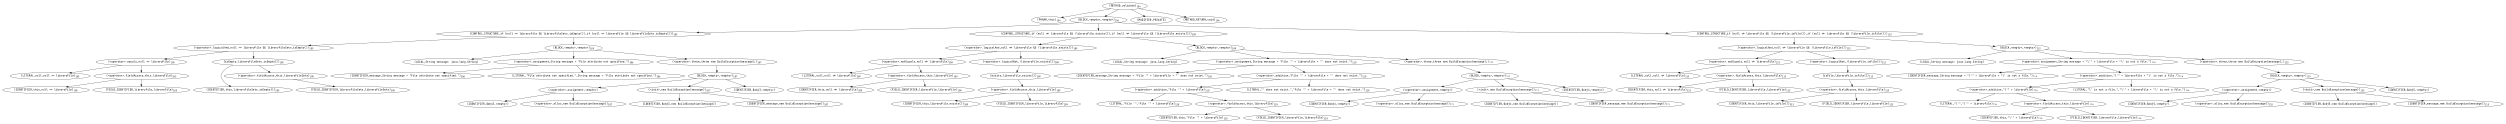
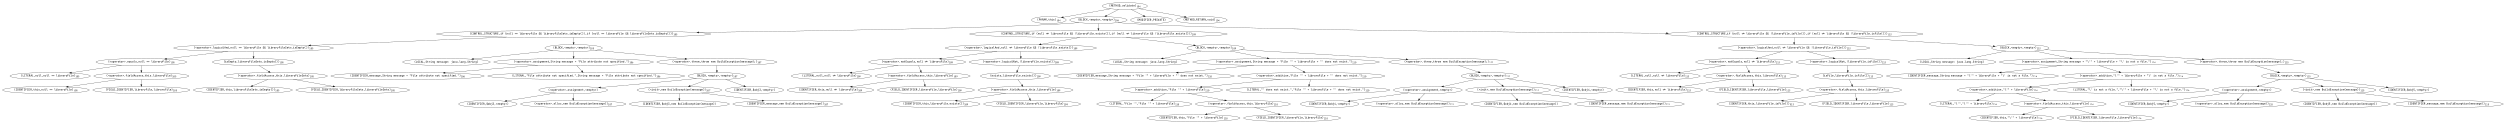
  digraph {
    fontname="JetBrains Mono"
    node [fontname="JetBrains Mono"]
    edge [fontname="JetBrains Mono"]
    n1 [label=<(METHOD,validate)<SUB>104</SUB>>]
    n2 [label=<(PARAM,this)<SUB>104</SUB>>]
    n3 [label=<(BLOCK,&lt;empty&gt;,&lt;empty&gt;)<SUB>104</SUB>>]
    n4 [label=<(MODIFIER,PRIVATE)>]
    n5 [label=<(METHOD_RETURN,void)<SUB>104</SUB>>]
    n6 [label=<(CONTROL_STRUCTURE,if (null == libraryFile &amp;&amp; libraryFileSets.isEmpty()),if (null == libraryFile &amp;&amp; libraryFileSets.isEmpty()))<SUB>105</SUB>>]
    n7 [label=<(CONTROL_STRUCTURE,if (null != libraryFile &amp;&amp; !libraryFile.exists()),if (null != libraryFile &amp;&amp; !libraryFile.exists()))<SUB>109</SUB>>]
    n8 [label=<(CONTROL_STRUCTURE,if (null != libraryFile &amp;&amp; !libraryFile.isFile()),if (null != libraryFile &amp;&amp; !libraryFile.isFile()))<SUB>113</SUB>>]
    n9 [label=<(&lt;operator&gt;.logicalAnd,null == libraryFile &amp;&amp; libraryFileSets.isEmpty())<SUB>105</SUB>>]
    n10 [label=<(BLOCK,&lt;empty&gt;,&lt;empty&gt;)<SUB>105</SUB>>]
    n11 [label=<(&lt;operator&gt;.logicalAnd,null != libraryFile &amp;&amp; !libraryFile.exists())<SUB>109</SUB>>]
    n12 [label=<(BLOCK,&lt;empty&gt;,&lt;empty&gt;)<SUB>109</SUB>>]
    n13 [label=<(&lt;operator&gt;.logicalAnd,null != libraryFile &amp;&amp; !libraryFile.isFile())<SUB>113</SUB>>]
    n14 [label=<(BLOCK,&lt;empty&gt;,&lt;empty&gt;)<SUB>113</SUB>>]
    n15 [label=<(&lt;operator&gt;.equals,null == libraryFile)<SUB>105</SUB>>]
    n16 [label=<(isEmpty,libraryFileSets.isEmpty())<SUB>105</SUB>>]
    n17 [label=<(LOCAL,String message: java.lang.String)>]
    n18 [label=<(&lt;operator&gt;.assignment,String message = &quot;File attribute not specified.&quot;)<SUB>106</SUB>>]
    n19 [label=<(&lt;operator&gt;.throw,throw new BuildException(message);)<SUB>107</SUB>>]
    n20 [label=<(LITERAL,null,null == libraryFile)<SUB>105</SUB>>]
    n21 [label=<(&lt;operator&gt;.fieldAccess,this.libraryFile)<SUB>105</SUB>>]
    n22 [label=<(&lt;operator&gt;.fieldAccess,this.libraryFileSets)<SUB>105</SUB>>]
    n23 [label=<(IDENTIFIER,this,null == libraryFile)<SUB>605</SUB>>]
    n24 [label=<(FIELD_IDENTIFIER,libraryFile,libraryFile)<SUB>105</SUB>>]
    n25 [label=<(IDENTIFIER,this,libraryFileSets.isEmpty())<SUB>105</SUB>>]
    n26 [label=<(FIELD_IDENTIFIER,libraryFileSets,libraryFileSets)<SUB>105</SUB>>]
    n27 [label=<(IDENTIFIER,message,String message = &quot;File attribute not specified.&quot;)<SUB>106</SUB>>]
    n28 [label=<(LITERAL,&quot;File attribute not specified.&quot;,String message = &quot;File attribute not specified.&quot;)<SUB>106</SUB>>]
    n29 [label=<(BLOCK,&lt;empty&gt;,&lt;empty&gt;)<SUB>107</SUB>>]
    n30 [label=<(&lt;operator&gt;.assignment,&lt;empty&gt;)>]
    n31 [label=<(&lt;init&gt;,new BuildException(message))<SUB>107</SUB>>]
    n32 [label=<(IDENTIFIER,$obj3,&lt;empty&gt;)>]
    n33 [label=<(IDENTIFIER,$obj3,&lt;empty&gt;)>]
    n34 [label=<(&lt;operator&gt;.alloc,new BuildException(message))<SUB>107</SUB>>]
    n35 [label=<(IDENTIFIER,$obj3,new BuildException(message))>]
    n36 [label=<(IDENTIFIER,message,new BuildException(message))<SUB>107</SUB>>]
    n37 [label=<(&lt;operator&gt;.notEquals,null != libraryFile)<SUB>109</SUB>>]
    n38 [label=<(&lt;operator&gt;.logicalNot,!libraryFile.exists())<SUB>309</SUB>>]
    n39 [label=<(LOCAL,String message: java.lang.String)>]
    n40 [label=<(&lt;operator&gt;.assignment,String message = &quot;File '&quot; + libraryFile + &quot;' does not exist.&quot;)<SUB>110</SUB>>]
    n41 [label=<(&lt;operator&gt;.throw,throw new BuildException(message);)<SUB>111</SUB>>]
    n42 [label=<(LITERAL,null,null != libraryFile)<SUB>109</SUB>>]
    n43 [label=<(&lt;operator&gt;.fieldAccess,this.libraryFile)<SUB>109</SUB>>]
    n44 [label=<(exists,libraryFile.exists())<SUB>109</SUB>>]
    n45 [label=<(IDENTIFIER,this,null != libraryFile)<SUB>109</SUB>>]
    n46 [label=<(FIELD_IDENTIFIER,libraryFile,libraryFile)<SUB>109</SUB>>]
    n47 [label=<(&lt;operator&gt;.fieldAccess,this.libraryFile)<SUB>109</SUB>>]
    n48 [label=<(IDENTIFIER,this,libraryFile.exists())<SUB>109</SUB>>]
    n49 [label=<(FIELD_IDENTIFIER,libraryFile,libraryFile)<SUB>109</SUB>>]
    n50 [label=<(IDENTIFIER,message,String message = &quot;File '&quot; + libraryFile + &quot;' does not exist.&quot;)<SUB>110</SUB>>]
    n51 [label=<(&lt;operator&gt;.addition,&quot;File '&quot; + libraryFile + &quot;' does not exist.&quot;)<SUB>110</SUB>>]
    n52 [label=<(BLOCK,&lt;empty&gt;,&lt;empty&gt;)<SUB>111</SUB>>]
    n53 [label=<(&lt;operator&gt;.addition,&quot;File '&quot; + libraryFile)<SUB>110</SUB>>]
    n54 [label=<(LITERAL,&quot;' does not exist.&quot;,&quot;File '&quot; + libraryFile + &quot;' does not exist.&quot;)<SUB>110</SUB>>]
    n55 [label=<(LITERAL,&quot;File '&quot;,&quot;File '&quot; + libraryFile)<SUB>110</SUB>>]
    n56 [label=<(&lt;operator&gt;.fieldAccess,this.libraryFile)<SUB>110</SUB>>]
    n57 [label=<(IDENTIFIER,this,&quot;File '&quot; + libraryFile)<SUB>110</SUB>>]
    n58 [label=<(FIELD_IDENTIFIER,libraryFile,libraryFile)<SUB>110</SUB>>]
    n59 [label=<(&lt;operator&gt;.assignment,&lt;empty&gt;)>]
    n60 [label=<(&lt;init&gt;,new BuildException(message))<SUB>111</SUB>>]
    n61 [label=<(IDENTIFIER,$obj4,&lt;empty&gt;)>]
    n62 [label=<(IDENTIFIER,$obj4,&lt;empty&gt;)>]
    n63 [label=<(&lt;operator&gt;.alloc,new BuildException(message))<SUB>111</SUB>>]
    n64 [label=<(IDENTIFIER,$obj4,new BuildException(message))>]
    n65 [label=<(IDENTIFIER,message,new BuildException(message))<SUB>111</SUB>>]
    n66 [label=<(&lt;operator&gt;.notEquals,null != libraryFile)<SUB>113</SUB>>]
    n67 [label=<(&lt;operator&gt;.logicalNot,!libraryFile.isFile())<SUB>113</SUB>>]
    n68 [label=<(LOCAL,String message: java.lang.String)>]
    n69 [label=<(&lt;operator&gt;.assignment,String message = &quot;\'&quot; + libraryFile + &quot;\' is not a file.&quot;)<SUB>114</SUB>>]
    n70 [label=<(&lt;operator&gt;.throw,throw new BuildException(message);)<SUB>115</SUB>>]
    n71 [label=<(LITERAL,null,null != libraryFile)<SUB>113</SUB>>]
    n72 [label=<(&lt;operator&gt;.fieldAccess,this.libraryFile)<SUB>113</SUB>>]
    n73 [label=<(isFile,libraryFile.isFile())<SUB>113</SUB>>]
    n74 [label=<(IDENTIFIER,this,null != libraryFile)<SUB>113</SUB>>]
    n75 [label=<(FIELD_IDENTIFIER,libraryFile,libraryFile)<SUB>113</SUB>>]
    n76 [label=<(&lt;operator&gt;.fieldAccess,this.libraryFile)<SUB>113</SUB>>]
    n77 [label=<(IDENTIFIER,this,libraryFile.isFile())<SUB>513</SUB>>]
    n78 [label=<(FIELD_IDENTIFIER,libraryFile,libraryFile)<SUB>113</SUB>>]
    n79 [label=<(IDENTIFIER,message,String message = &quot;\'&quot; + libraryFile + &quot;\' is not a file.&quot;)<SUB>114</SUB>>]
    n80 [label=<(&lt;operator&gt;.addition,&quot;\'&quot; + libraryFile + &quot;\' is not a file.&quot;)<SUB>114</SUB>>]
    n81 [label=<(BLOCK,&lt;empty&gt;,&lt;empty&gt;)<SUB>115</SUB>>]
    n82 [label=<(&lt;operator&gt;.addition,&quot;\'&quot; + libraryFile)<SUB>114</SUB>>]
    n83 [label=<(LITERAL,&quot;\' is not a file.&quot;,&quot;\'&quot; + libraryFile + &quot;\' is not a file.&quot;)<SUB>114</SUB>>]
    n84 [label=<(LITERAL,&quot;\'&quot;,&quot;\'&quot; + libraryFile)<SUB>114</SUB>>]
    n85 [label=<(&lt;operator&gt;.fieldAccess,this.libraryFile)<SUB>114</SUB>>]
    n86 [label=<(IDENTIFIER,this,&quot;\'&quot; + libraryFile)<SUB>114</SUB>>]
    n87 [label=<(FIELD_IDENTIFIER,libraryFile,libraryFile)<SUB>114</SUB>>]
    n88 [label=<(&lt;operator&gt;.assignment,&lt;empty&gt;)>]
    n89 [label=<(&lt;init&gt;,new BuildException(message))<SUB>115</SUB>>]
    n90 [label=<(IDENTIFIER,$obj5,&lt;empty&gt;)>]
    n91 [label=<(IDENTIFIER,$obj5,&lt;empty&gt;)>]
    n92 [label=<(&lt;operator&gt;.alloc,new BuildException(message))<SUB>115</SUB>>]
    n93 [label=<(IDENTIFIER,$obj5,new BuildException(message))>]
    n94 [label=<(IDENTIFIER,message,new BuildException(message))<SUB>115</SUB>>]
    n1 -> n2
    n1 -> n3
    n1 -> n4
    n1 -> n5
    n3 -> n6
    n3 -> n7
    n3 -> n8
    n6 -> n9
    n6 -> n10
    n7 -> n11
    n7 -> n12
    n8 -> n13
    n8 -> n14
    n9 -> n15
    n9 -> n16
    n10 -> n17
    n10 -> n18
    n10 -> n19
    n11 -> n37
    n11 -> n38
    n12 -> n39
    n12 -> n40
    n12 -> n41
    n13 -> n66
    n13 -> n67
    n14 -> n68
    n14 -> n69
    n14 -> n70
    n15 -> n20
    n15 -> n21
    n16 -> n22
    n18 -> n27
    n18 -> n28
    n19 -> n29
    n21 -> n23
    n21 -> n24
-   n16 -> n25
+   n22 -> n25
    n22 -> n26
    n29 -> n30
    n29 -> n31
    n29 -> n32
    n30 -> n33
    n30 -> n34
    n31 -> n35
    n31 -> n36
    n37 -> n42
    n37 -> n43
    n38 -> n44
    n40 -> n50
    n40 -> n51
    n41 -> n52
    n43 -> n45
    n43 -> n46
    n44 -> n47
    n47 -> n48
    n47 -> n49
    n51 -> n53
    n51 -> n54
    n52 -> n59
    n52 -> n60
    n52 -> n61
    n53 -> n55
    n53 -> n56
    n56 -> n57
    n56 -> n58
    n59 -> n62
    n59 -> n63
    n60 -> n64
    n60 -> n65
    n66 -> n71
    n66 -> n72
    n67 -> n73
    n69 -> n79
    n69 -> n80
    n70 -> n81
    n72 -> n74
    n72 -> n75
    n73 -> n76
    n76 -> n77
    n76 -> n78
    n80 -> n82
    n80 -> n83
    n81 -> n88
    n81 -> n89
    n81 -> n90
    n82 -> n84
    n82 -> n85
    n85 -> n86
    n85 -> n87
    n88 -> n91
    n88 -> n92
    n89 -> n93
    n89 -> n94
  }
